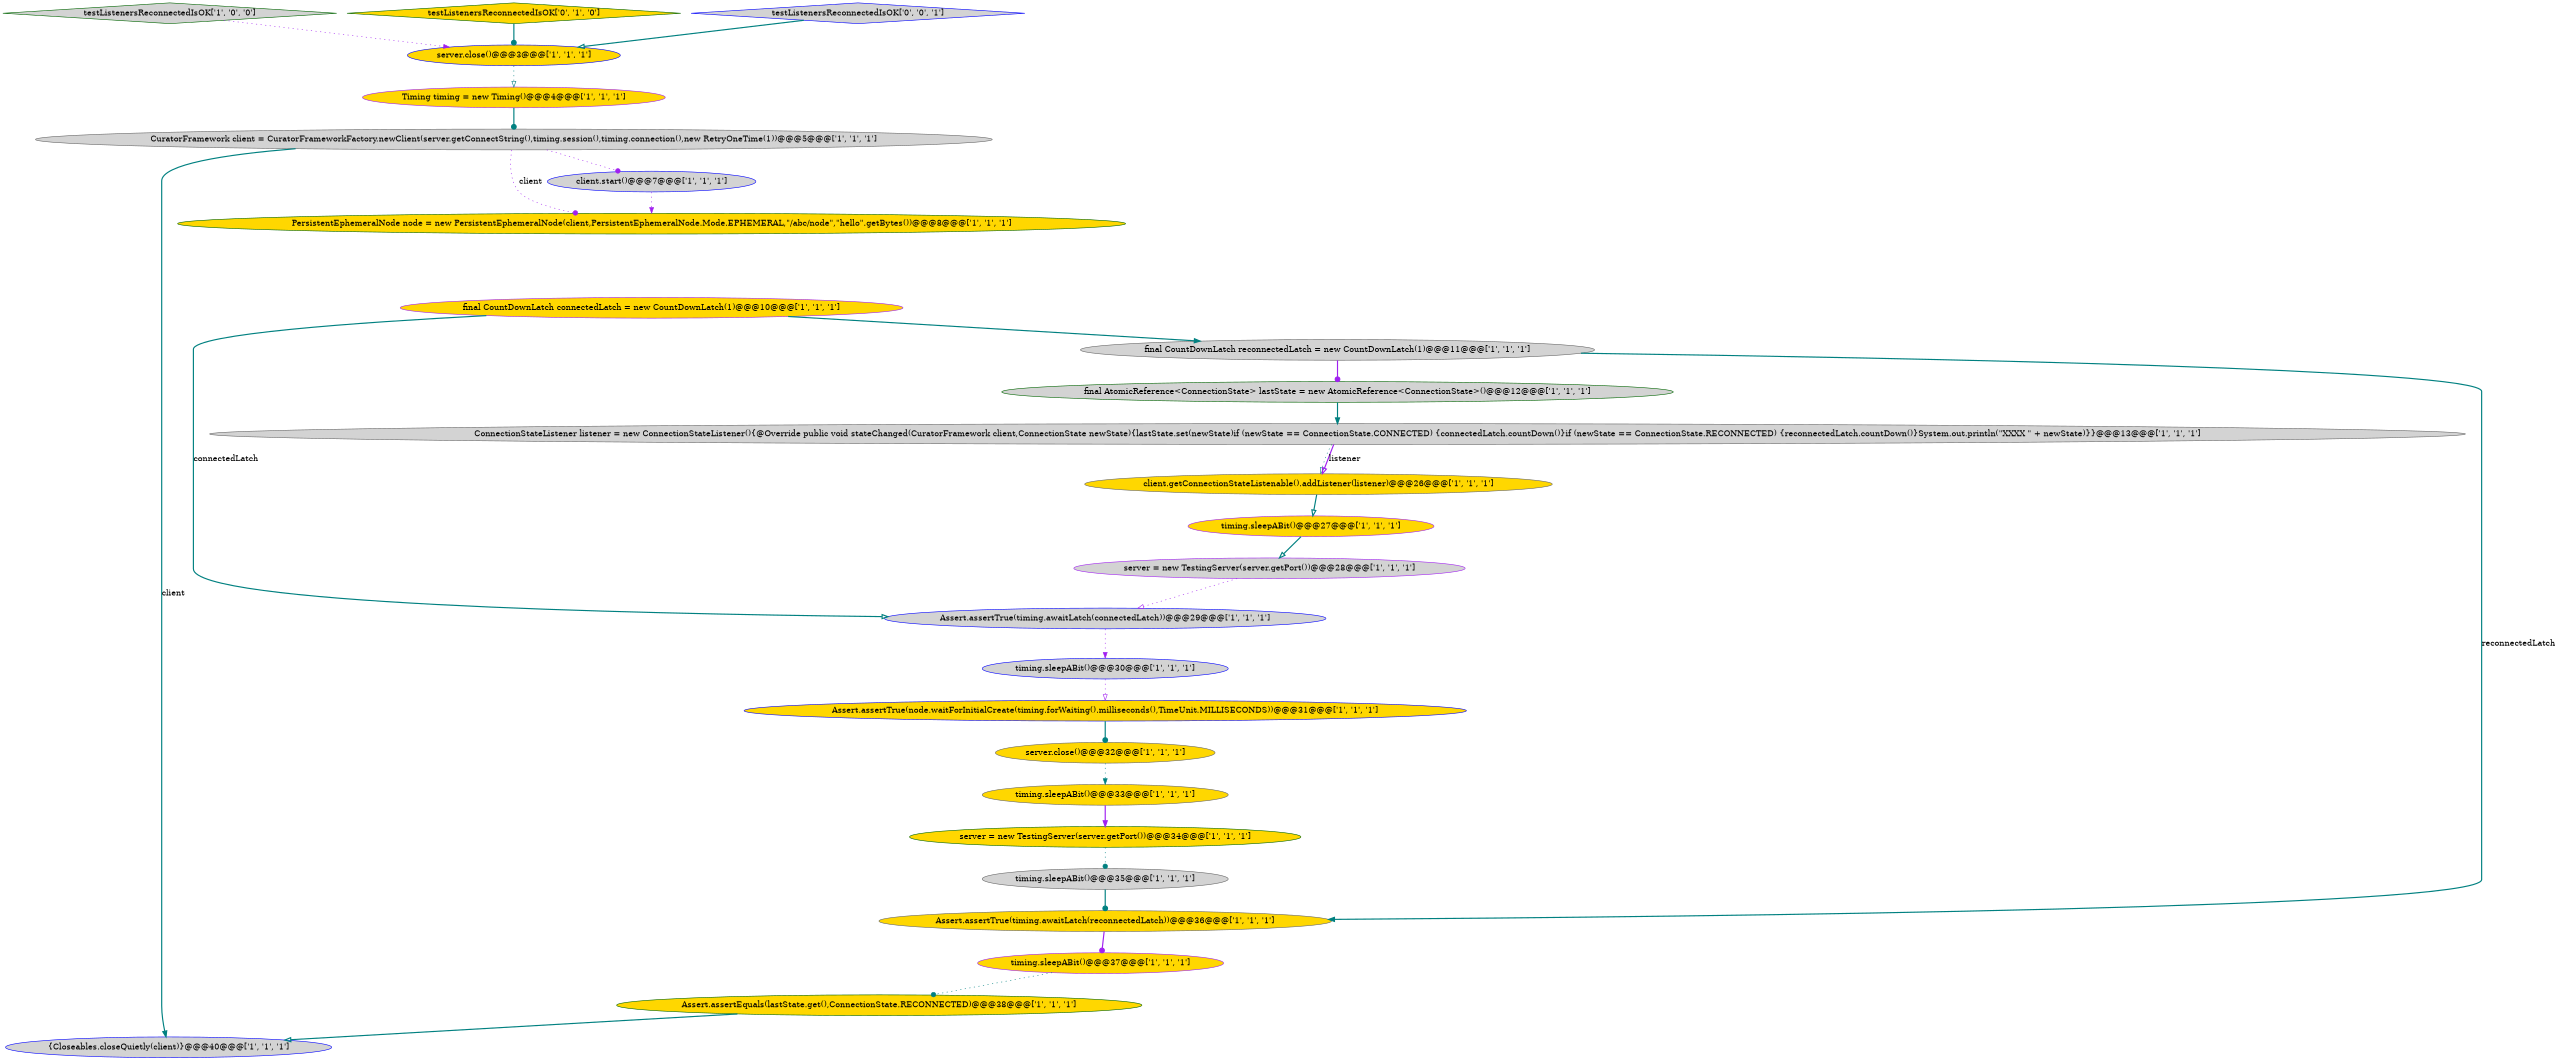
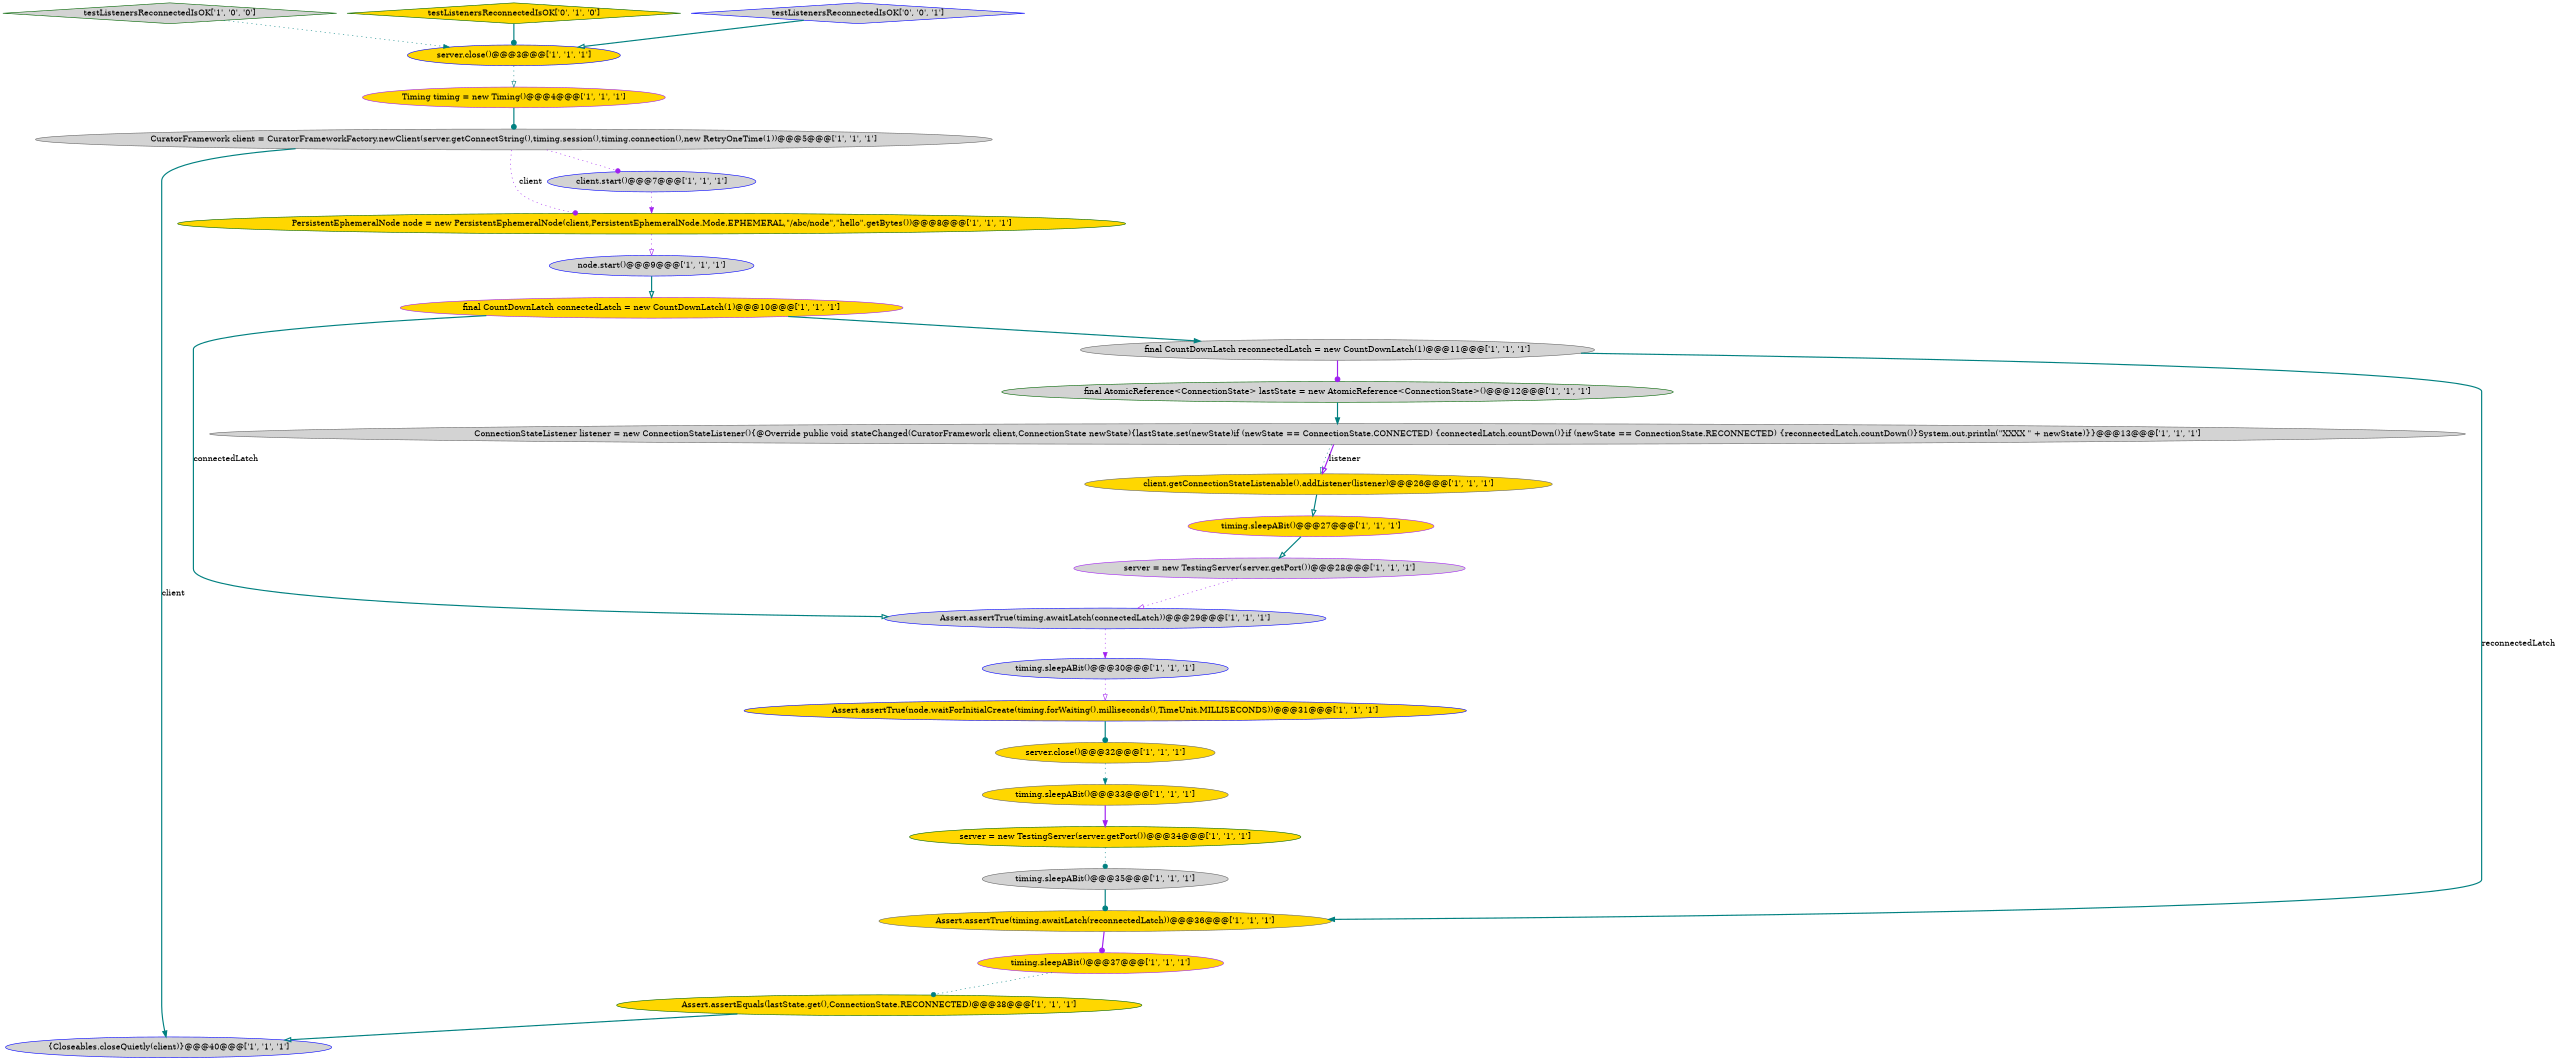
  digraph {
    node [color=blue fillcolor=gold shape=ellipse style=filled]
    edge [arrowhead=onormal color=teal style=bold]
    n1 [color=purple label="final CountDownLatch connectedLatch = new CountDownLatch(1)@@@10@@@['1', '1', '1']"]
    n2 [fillcolor=lightgrey label="Assert.assertTrue(timing.awaitLatch(connectedLatch))@@@29@@@['1', '1', '1']"]
    n3 [color=gray40 fillcolor=lightgrey label="final CountDownLatch reconnectedLatch = new CountDownLatch(1)@@@11@@@['1', '1', '1']"]
    n4 [fillcolor=lightgrey label="timing.sleepABit()@@@30@@@['1', '1', '1']"]
    n5 [color=darkgreen fillcolor=lightgrey label="final AtomicReference<ConnectionState> lastState = new AtomicReference<ConnectionState>()@@@12@@@['1', '1', '1']"]
    n6 [color=gray40 label="Assert.assertTrue(timing.awaitLatch(reconnectedLatch))@@@36@@@['1', '1', '1']"]
    n7 [color=purple label="timing.sleepABit()@@@27@@@['1', '1', '1']"]
    n8 [color=purple fillcolor=lightgrey label="server = new TestingServer(server.getPort())@@@28@@@['1', '1', '1']"]
+   n9 [fillcolor=lightgrey label="node.start()@@@9@@@['1', '1', '1']"]
    n10 [label="Assert.assertTrue(node.waitForInitialCreate(timing.forWaiting().milliseconds(),TimeUnit.MILLISECONDS))@@@31@@@['1', '1', '1']"]
    n11 [color=darkgreen fillcolor=lightgrey label="testListenersReconnectedIsOK['1', '0', '0']" shape=diamond]
    n12 [label="server.close()@@@3@@@['1', '1', '1']"]
    n13 [color=purple label="Timing timing = new Timing()@@@4@@@['1', '1', '1']"]
    n14 [fillcolor=lightgrey label="{Closeables.closeQuietly(client)}@@@40@@@['1', '1', '1']"]
    n15 [color=gray40 fillcolor=lightgrey label="ConnectionStateListener listener = new ConnectionStateListener(){@Override public void stateChanged(CuratorFramework client,ConnectionState newState){lastState.set(newState)if (newState == ConnectionState.CONNECTED) {connectedLatch.countDown()}if (newState == ConnectionState.RECONNECTED) {reconnectedLatch.countDown()}System.out.println(\"XXXX \" + newState)}}@@@13@@@['1', '1', '1']"]
    n16 [color=gray40 label="client.getConnectionStateListenable().addListener(listener)@@@26@@@['1', '1', '1']"]
    n17 [color=gray40 fillcolor=lightgrey label="CuratorFramework client = CuratorFrameworkFactory.newClient(server.getConnectString(),timing.session(),timing.connection(),new RetryOneTime(1))@@@5@@@['1', '1', '1']"]
    n18 [color=darkgreen label="PersistentEphemeralNode node = new PersistentEphemeralNode(client,PersistentEphemeralNode.Mode.EPHEMERAL,\"/abc/node\",\"hello\".getBytes())@@@8@@@['1', '1', '1']"]
    n19 [fillcolor=lightgrey label="client.start()@@@7@@@['1', '1', '1']"]
    n20 [color=gray40 label="server.close()@@@32@@@['1', '1', '1']"]
    n21 [color=gray40 label="timing.sleepABit()@@@33@@@['1', '1', '1']"]
    n22 [color=purple label="timing.sleepABit()@@@37@@@['1', '1', '1']"]
    n23 [color=darkgreen label="Assert.assertEquals(lastState.get(),ConnectionState.RECONNECTED)@@@38@@@['1', '1', '1']"]
    n24 [color=darkgreen label="testListenersReconnectedIsOK['0', '1', '0']" shape=diamond]
    n25 [color=gray40 fillcolor=lightgrey label="timing.sleepABit()@@@35@@@['1', '1', '1']"]
    n26 [color=darkgreen label="server = new TestingServer(server.getPort())@@@34@@@['1', '1', '1']"]
    n27 [fillcolor=lightgrey label="testListenersReconnectedIsOK['0', '0', '1']" shape=diamond]
    n1 -> n2 [label=connectedLatch]
    n1 -> n3 [arrowhead=normal]
    n2 -> n4 [arrowhead=normal color=purple style=dotted]
    n3 -> n5 [arrowhead=dot color=purple]
    n3 -> n6 [arrowhead=normal label=reconnectedLatch]
    n4 -> n10 [color=purple style=dotted]
    n5 -> n15 [arrowhead=normal]
    n6 -> n22 [arrowhead=dot color=purple]
    n7 -> n8
    n8 -> n2 [color=purple style=dotted]
+   n9 -> n1
    n10 -> n20 [arrowhead=dot]
-   n11 -> n12 [arrowhead=normal color=purple style=dotted]
+   n11 -> n12 [arrowhead=normal style=dotted]
    n12 -> n13 [style=dotted]
    n13 -> n17 [arrowhead=dot]
    n15 -> n16 [style=dotted]
    n15 -> n16 [color=purple label=listener]
    n16 -> n7
    n17 -> n14 [arrowhead=normal label=client]
    n17 -> n18 [arrowhead=dot color=purple label=client style=dotted]
    n17 -> n19 [arrowhead=dot color=purple style=dotted]
+   n18 -> n9 [color=purple style=dotted]
    n19 -> n18 [arrowhead=normal color=purple style=dotted]
    n20 -> n21 [arrowhead=normal style=dotted]
    n21 -> n26 [arrowhead=normal color=purple]
    n22 -> n23 [arrowhead=dot style=dotted]
    n23 -> n14
    n24 -> n12 [arrowhead=dot]
    n25 -> n6 [arrowhead=dot]
    n26 -> n25 [arrowhead=dot style=dotted]
    n27 -> n12
  }
